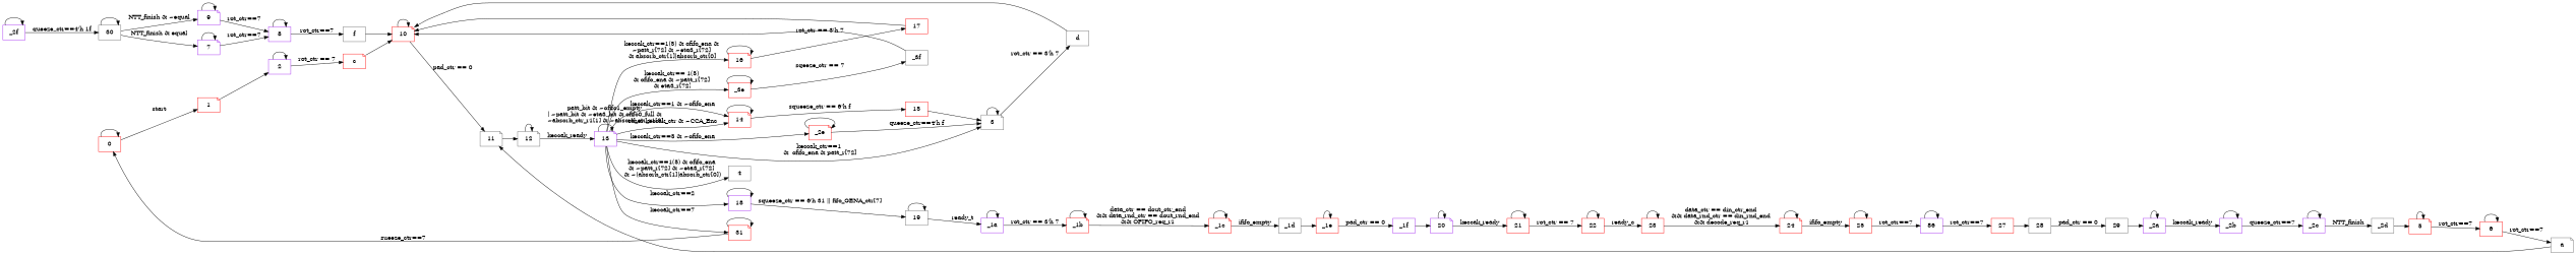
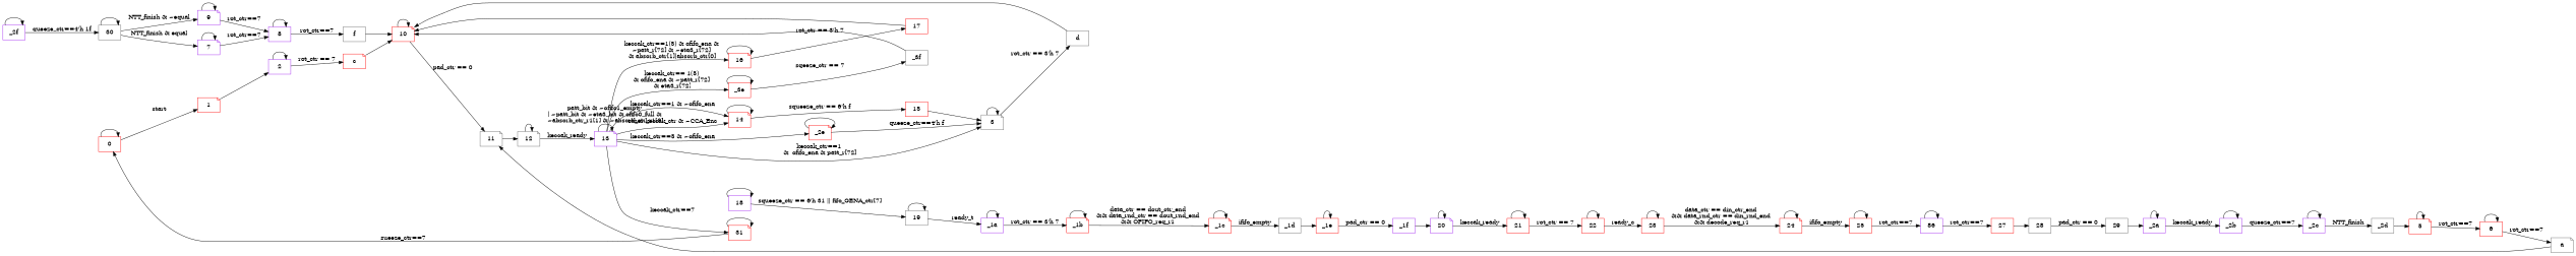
  digraph {
    rankdir=LR
    node [color=red shape=box]
    0
    1 [shape=note]
    2 [color=purple]
    c [shape=note]
    10 [shape=note]
    11 [color=gray40 shape=note]
    12 [color=gray40 shape=note]
    13 [color=purple shape=note]
    3 [color=gray40 shape=note]
    _3e
    16 [shape=note]
-   4 [color=gray40]
    14 [shape=note]
    18 [color=purple]
    31 [shape=note]
    _2e [shape=note]
    d [color=gray40]
    _3f [color=gray40]
    17
    15
    19 [color=gray40]
    _2f [color=purple]
    30 [color=gray40]
    _1a [color=purple]
    7 [color=purple shape=note]
    9 [color=purple shape=note]
    _1b [shape=note]
    _1c [shape=note]
    _1d [color=gray40]
    _1e
    _1f [color=purple]
    20 [color=purple shape=note]
    21
    22
    23
    24 [shape=note]
    25
    n38 [color=purple label=86]
    27
    28 [color=gray40]
    29 [color=gray40]
    _2a [color=purple]
    _2b [color=purple]
    _2c [color=purple]
    _2d [color=gray40]
    5 [shape=note]
    6
    a [color=gray40 shape=note]
    8 [color=purple]
    f [color=gray40]
    0 -> 0
    0 -> 1 [label=start]
    1 -> 2
    2 -> 2
    2 -> c [label="rot_ctr == 7"]
    c -> 10
    10 -> 10
    10 -> 11 [label="pad_ctr == 0"]
    11 -> 12
    12 -> 12
    12 -> 13 [label=keccak_ready]
    13 -> 13 [label="patt_bit & ~ofifo1_empty \n| ~patt_bit & ~eta3_bit & ofifo0_full & \n~absorb_ctr_r1[1] & ~absorb_ctr_r1[0]"]
    13 -> 3 [label="keccak_ctr==1 \n&  ofifo_ena & patt_r[72]"]
    13 -> _3e [label="keccak_ctr== 1(5) \n& ofifo_ena & ~patt_r[72] \n& eta3_r[72]"]
    13 -> 16 [label="keccak_ctr==1(5) & ofifo_ena & \n~patt_r[72] & ~eta3_r[72] \n& absorb_ctr[1]|absorb_ctr[0]"]
-   13 -> 4 [label="keccak_ctr==1(5) & ofifo_ena \n& ~patt_r[72] & ~eta3_r[72] \n& ~(absorb_ctr[1]|absorb_ctr[0])"]
    13 -> 14 [label="keccak_ctr==1 & ~ofifo_ena"]
    13 -> 14 [label="other keccak_ctr & ~CCA_Enc"]
-   13 -> 18 [label="keccak_ctr==2"]
    13 -> 31 [label="keccak_ctr==7"]
    13 -> _2e [label="keccak_ctr==5 & ~ofifo_ena"]
    3 -> 3
    3 -> d [label="rot_ctr == 3'h 7"]
    _3e -> _3e
    _3e -> _3f [label="sqeeze_ctr == 7"]
    16 -> 16
    16 -> 17 [label="rot_ctr == 3'h 7"]
    14 -> 14
    14 -> 15 [label="squeeze_ctr == 6'h f"]
    18 -> 18
    18 -> 19 [label="squeeze_ctr == 6'h 31 || fifo_GENA_ctr[7]"]
    31 -> 0 [label="sueeze_ctr==7"]
    31 -> 31
    _2e -> 3 [label="queeze_ctr==4'h f"]
    _2e -> _2e
    d -> 10
    _3f -> 10
    17 -> 10
    15 -> 3
    19 -> 19
    19 -> _1a [label=ready_t]
    _2f -> _2f
    _2f -> 30 [label="queeze_ctr==4'h 1f"]
    30 -> 30
    30 -> 7 [label="NTT_finish & equal"]
    30 -> 9 [label="NTT_finish & ~equal"]
    _1a -> _1a
    _1a -> _1b [label="rot_ctr == 3'h 7"]
    7 -> 7
    7 -> 8 [label="rot_ctr==7"]
    9 -> 9
    9 -> 8 [label="rot_ctr==7"]
    _1b -> _1b
    _1b -> _1c [label="data_ctr == dout_ctr_end \n&& data_rnd_ctr == dout_rnd_end \n&& OFIFO_req_r1 "]
    _1c -> _1c
    _1c -> _1d [label=ififo_empty]
    _1d -> _1e
    _1e -> _1e
    _1e -> _1f [label="pad_ctr == 0"]
    _1f -> 20
    20 -> 20
    20 -> 21 [label=keccak_ready]
    21 -> 21
    21 -> 22 [label="rot_ctr == 7"]
    22 -> 22
    22 -> 23 [label=ready_c]
    23 -> 23
    23 -> 24 [label="data_ctr == din_ctr_end \n&& data_rnd_ctr == din_rnd_end \n&& decode_req_r1"]
    24 -> 24
    24 -> 25 [label=ififo_empty]
    25 -> 25
    25 -> n38 [label="rot_ctr==7"]
    n38 -> n38
    n38 -> 27 [label="rot_ctr==7"]
    27 -> 28
    28 -> 29 [label="pad_ctr == 0"]
    29 -> _2a
    _2a -> _2a
    _2a -> _2b [label=keccak_ready]
    _2b -> _2b
    _2b -> _2c [label="queeze_ctr==7"]
    _2c -> _2c
    _2c -> _2d [label=NTT_finish]
    _2d -> 5
    5 -> 5
    5 -> 6 [label="rot_ctr==7"]
    6 -> 6
    6 -> a [label="rot_ctr==7"]
    a -> 11
    8 -> 8
    8 -> f [label="rot_ctr==7"]
    f -> 10
  }
